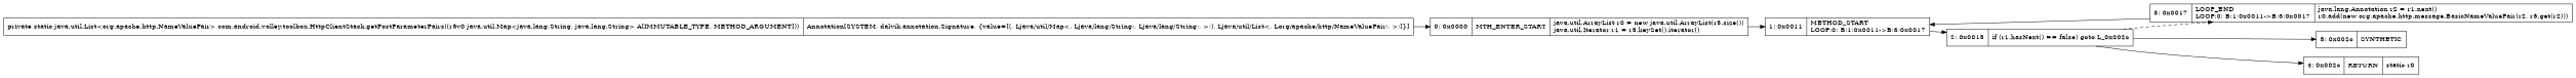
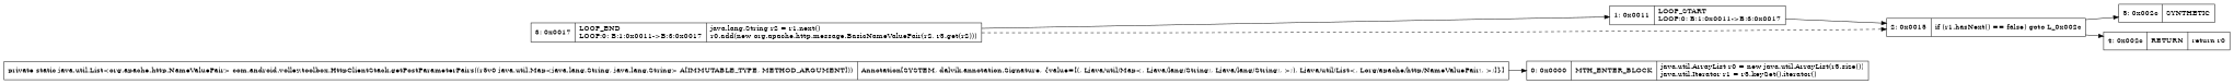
  digraph {
    rankdir=LR
    node [shape=record]
-   n1 [label="{0\:\ 0x0000|MTH_ENTER_START\l|java.util.ArrayList r0 = new java.util.ArrayList(r5.size())\ljava.util.Iterator r1 = r5.keySet().iterator()\l}"]
-   n2 [label="{1\:\ 0x0011|METHOD_START\lLOOP:0: B:1:0x0011\-\>B:3:0x0017\l}"]
+   n1 [label="{0\:\ 0x0000|MTH_ENTER_BLOCK\l|java.util.ArrayList r0 = new java.util.ArrayList(r5.size())\ljava.util.Iterator r1 = r5.keySet().iterator()\l}"]
+   n2 [label="{1\:\ 0x0011|LOOP_START\lLOOP:0: B:1:0x0011\-\>B:3:0x0017\l}"]
    n3 [label="{2\:\ 0x0015|if (r1.hasNext() == false) goto L_0x002c\l}"]
-   n4 [label="{3\:\ 0x0017|LOOP_END\lLOOP:0: B:1:0x0011\-\>B:3:0x0017\l|java.lang.Annotation r2 = r1.next()\lr0.add(new org.apache.http.message.BasicNameValuePair(r2, r5.get(r2)))\l}"]
+   n4 [label="{3\:\ 0x0017|LOOP_END\lLOOP:0: B:1:0x0011\-\>B:3:0x0017\l|java.lang.String r2 = r1.next()\lr0.add(new org.apache.http.message.BasicNameValuePair(r2, r5.get(r2)))\l}"]
    n5 [label="{5\:\ 0x002c|SYNTHETIC\l}"]
-   n6 [label="{4\:\ 0x002c|RETURN\l|static r0\l}"]
+   n6 [label="{4\:\ 0x002c|RETURN\l|return r0\l}"]
    n7 [label="{private static java.util.List\<org.apache.http.NameValuePair\> com.android.volley.toolbox.HttpClientStack.getPostParameterPairs((r5v0 java.util.Map\<java.lang.String, java.lang.String\> A[IMMUTABLE_TYPE, METHOD_ARGUMENT]))  | Annotation[SYSTEM, dalvik.annotation.Signature, \{value=[(, Ljava\/util\/Map\<, Ljava\/lang\/String;, Ljava\/lang\/String;, \>;), Ljava\/util\/List\<, Lorg\/apache\/http\/NameValuePair;, \>;]\}]\l}"]
-   n1 -> n2
    n2 -> n3
-   n3 -> n4 [style=dashed]
+   n4 -> n3 [style=dashed]
    n3 -> n5
    n3 -> n6
    n4 -> n2
    n7 -> n1
  }
